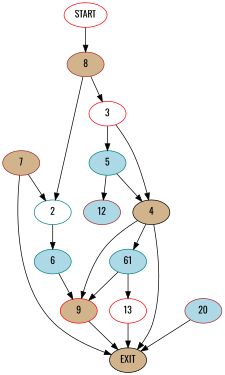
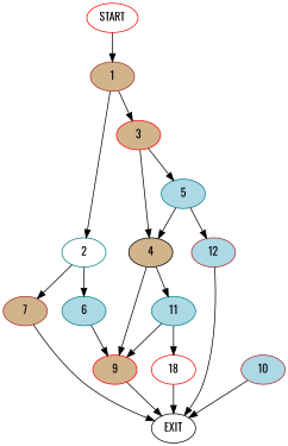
  digraph {
    fontname=Oswald
    node [color=red fillcolor=tan fontname=Oswald style=filled]
    edge [fontname=Oswald]
    n1 [fillcolor=white label=START]
-   1 [color=brown label=8]
+   1 [color=brown]
    2 [color=teal fillcolor=white]
-   3 [fillcolor=white]
-   n5 [color=black label=EXIT]
+   3
+   n5 [color=black fillcolor=white label=EXIT]
    6 [color=teal fillcolor=lightblue]
    7 [color=brown]
    4 [color=black]
    5 [color=teal fillcolor=lightblue]
    9
-   11 [color=teal fillcolor=lightblue label=61]
+   11 [color=teal fillcolor=lightblue]
    12 [color=brown fillcolor=lightblue]
-   13 [fillcolor=white]
-   10 [color=brown fillcolor=lightblue label=20]
+   13 [fillcolor=white label=18]
+   10 [color=brown fillcolor=lightblue]
    n1 -> 1
    1 -> 2
    1 -> 3
    2 -> 6
-   7 -> 2
+   2 -> 7
    3 -> 4
    3 -> 5
    6 -> 9
    7 -> n5
    4 -> 9
    4 -> 11
    5 -> 4
    5 -> 12
    9 -> n5
    11 -> 9
    11 -> 13
-   4 -> n5
+   12 -> n5
    13 -> n5
    10 -> n5
  }
